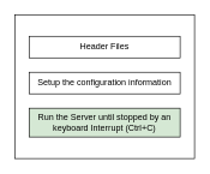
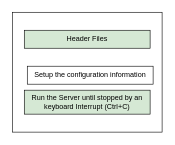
  <mxCell id="0" />
  <mxCell id="1" parent="0" />
  <mxCell id="2" value="" style="rounded=0;whiteSpace=wrap;html=1;" vertex="1" parent="1"><mxGeometry x="20" y="20" width="250" height="200" as="geometry" /></mxCell>
- <mxCell id="3" value="Header Files" style="rounded=0;whiteSpace=wrap;html=1;" vertex="1" parent="1"><mxGeometry x="40" y="50" width="210" height="30" as="geometry" /></mxCell>
- <mxCell id="4" value="Setup the configuration information" style="rounded=0;whiteSpace=wrap;html=1;" vertex="1" parent="1"><mxGeometry x="40" y="100" width="210" height="30" as="geometry" /></mxCell>
+ <mxCell id="3" value="Header Files" style="rounded=0;whiteSpace=wrap;html=1;fillColor=#d5e8d4;" vertex="1" parent="1"><mxGeometry x="40" y="50" width="210" height="30" as="geometry" /></mxCell>
+ <mxCell id="4" value="Setup the configuration information" style="rounded=0;whiteSpace=wrap;html=1;" vertex="1" parent="1"><mxGeometry x="45" y="110" width="210" height="30" as="geometry" /></mxCell>
  <mxCell id="5" value="Run the Server until stopped by an keyboard Interrupt (Ctrl+C)" style="rounded=0;whiteSpace=wrap;html=1;fillColor=#d5e8d4;" vertex="1" parent="1"><mxGeometry x="40" y="150" width="210" height="40" as="geometry" /></mxCell>
